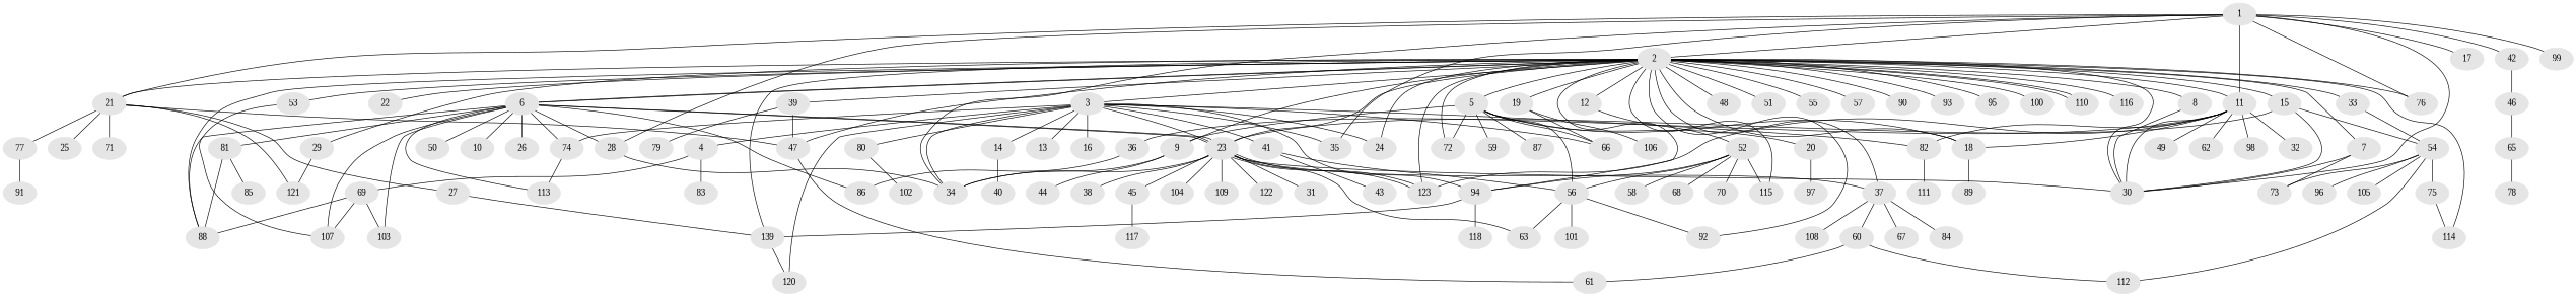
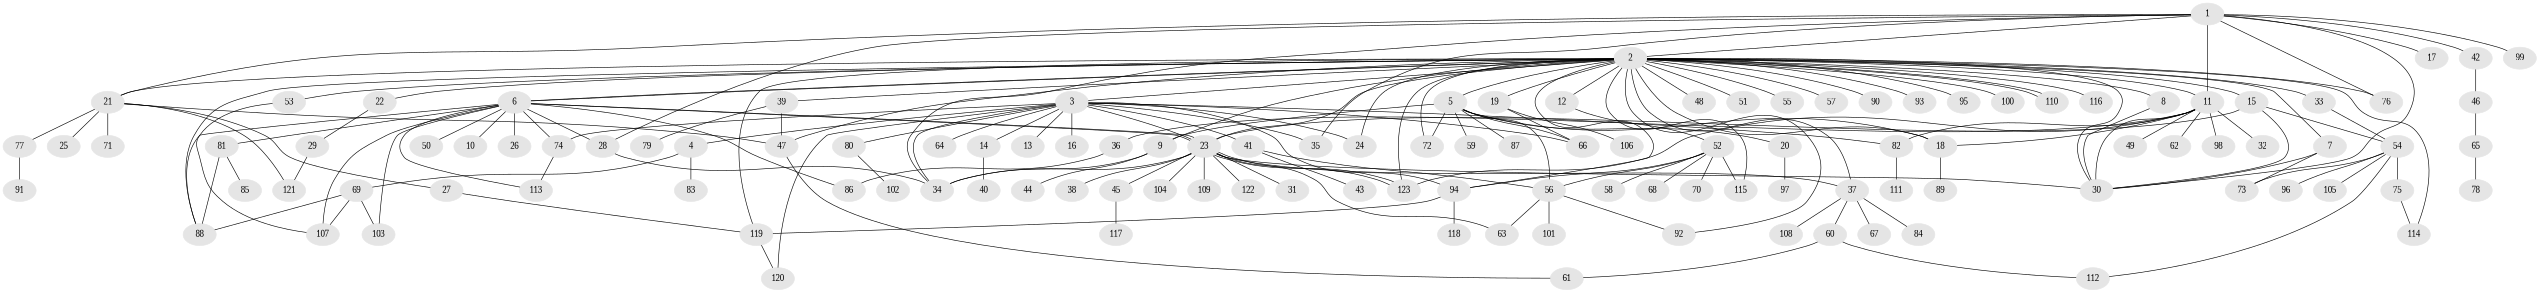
  graph {
    fontname="Liberation Serif"
    node [color=gray90 fontname="Liberation Serif" style=filled]
    edge [fontname="Liberation Serif"]
    1
    2
    11
    17
    21
    28
    30
    34
    35
    42
    76
    99
    3
    5
    6
    7
    8
    9
    12
    15
    18
    19
    22
    23
    24
    29
    33
    37
    39
    47
    48
    51
    53
    55
    57
    72
    88
    90
    92
    93
    94
    95
    100
    110
    114
    115
    116
-   119 [label=139]
+   119
    123
    82
    32
    36
    49
    62
    98
    25
    27
    71
    77
    121
    46
    4
    13
    14
    16
    41
+   64
    66
    74
    80
    120
    20
    56
    59
    87
    10
    26
    50
    81
    86
    103
    107
    113
    73
    44
    52
    54
    89
    106
    31
    38
    45
    63
    104
    109
    122
    60
    67
    84
    108
    79
    61
    118
    69
    83
    40
    43
    102
    111
    97
    101
    85
    58
    68
    70
    75
    96
    105
    112
    91
    117
    65
    78
    1 -- 2
    1 -- 11
    1 -- 17
    1 -- 21
    1 -- 28
    1 -- 30
    1 -- 34
    1 -- 35
    1 -- 42
    1 -- 76
    1 -- 99
    2 -- 11
    2 -- 21
    2 -- 30
    2 -- 76
    2 -- 3
    2 -- 5
    2 -- 6
    2 -- 6
    2 -- 7
    2 -- 8
    2 -- 9
    2 -- 12
    2 -- 15
    2 -- 18
    2 -- 19
    2 -- 22
    2 -- 23
    2 -- 24
-   2 -- 29
+   22 -- 29
    2 -- 33
    2 -- 37
    2 -- 39
    2 -- 47
    2 -- 48
    2 -- 51
    2 -- 53
    2 -- 55
    2 -- 57
    2 -- 72
    2 -- 88
    2 -- 90
    2 -- 92
    2 -- 93
    2 -- 94
    2 -- 95
    2 -- 100
    2 -- 110
    2 -- 110
    2 -- 114
    2 -- 115
    2 -- 116
    2 -- 119
    2 -- 123
    11 -- 30
    11 -- 18
    11 -- 123
    11 -- 82
    11 -- 32
    11 -- 36
    11 -- 49
    11 -- 62
    11 -- 98
    21 -- 47
    21 -- 25
    21 -- 27
    21 -- 71
    21 -- 77
    21 -- 121
    28 -- 34
    42 -- 46
    3 -- 34
    3 -- 35
    3 -- 23
    3 -- 24
    3 -- 94
    3 -- 82
    3 -- 4
    3 -- 13
    3 -- 14
    3 -- 16
    3 -- 41
+   3 -- 64
    3 -- 66
    3 -- 74
    3 -- 80
    3 -- 120
    5 -- 9
    5 -- 18
    5 -- 72
    5 -- 66
    5 -- 20
    5 -- 56
    5 -- 59
    5 -- 87
    6 -- 28
    6 -- 23
    6 -- 23
    6 -- 88
    6 -- 74
    6 -- 10
    6 -- 26
    6 -- 50
    6 -- 81
    6 -- 86
    6 -- 103
    6 -- 107
    6 -- 113
    7 -- 30
    7 -- 73
    8 -- 30
    9 -- 34
    9 -- 44
    12 -- 52
    15 -- 30
    15 -- 23
    15 -- 54
    18 -- 89
    19 -- 66
    19 -- 106
    23 -- 30
    23 -- 34
    23 -- 37
    23 -- 123
    23 -- 123
    23 -- 31
    23 -- 38
    23 -- 45
    23 -- 63
    23 -- 104
    23 -- 109
    23 -- 122
    29 -- 121
    33 -- 54
    37 -- 60
    37 -- 67
    37 -- 84
    37 -- 108
    39 -- 47
    39 -- 79
    47 -- 61
    53 -- 107
    94 -- 119
    94 -- 118
    119 -- 120
    82 -- 111
    36 -- 86
    27 -- 119
    77 -- 91
    46 -- 65
    4 -- 69
    4 -- 83
    14 -- 40
    41 -- 56
    41 -- 43
    74 -- 113
    80 -- 102
    20 -- 97
    56 -- 92
    56 -- 63
    56 -- 101
    81 -- 88
    81 -- 85
    52 -- 94
    52 -- 115
    52 -- 56
    52 -- 58
    52 -- 68
    52 -- 70
    54 -- 73
    54 -- 75
    54 -- 96
    54 -- 105
    54 -- 112
    45 -- 117
    60 -- 61
    60 -- 112
    69 -- 88
    69 -- 103
    69 -- 107
    75 -- 114
    65 -- 78
  }
